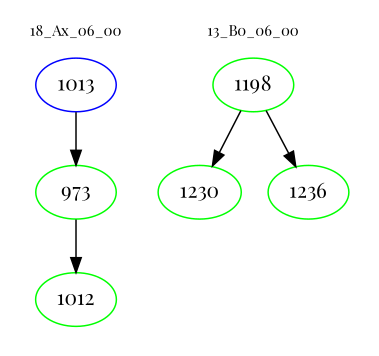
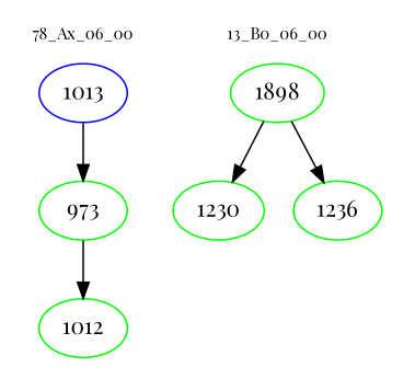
  digraph {
    fontname="Playfair Display"
    node [color=green fontname="Playfair Display"]
    edge [color=black fontname="Playfair Display"]
    n1 [color=blue label=1013]
    n2 [label=973]
    n3 [label=1012]
    n4 [label=1230]
-   n5 [label=1198]
+   n5 [label=1898]
    n6 [label=1236]
    subgraph cluster_1 {
      color=white
      fontsize=10
-     label="18_Ax_06_00"
+     label="78_Ax_06_00"
      n1
      n2
      n3
    }
    subgraph cluster_2 {
      color=white
      fontsize=10
      label="13_B0_06_00"
      n4
      n5
      n6
    }
    n1 -> n2
    n2 -> n3
    n5 -> n4
    n5 -> n6
  }
